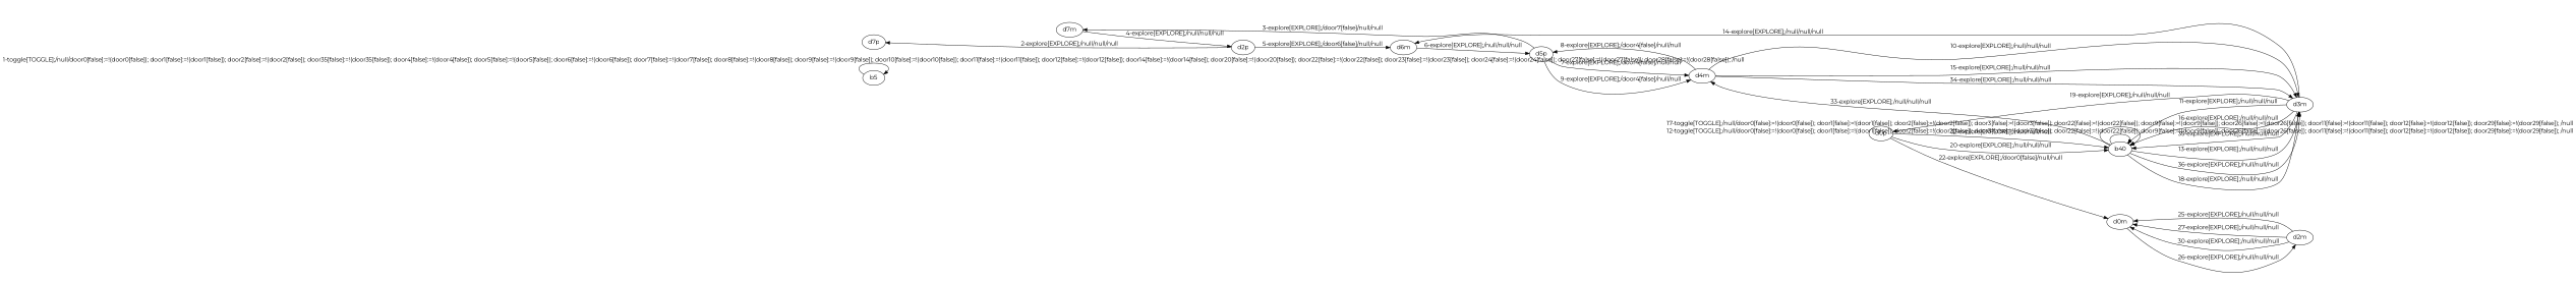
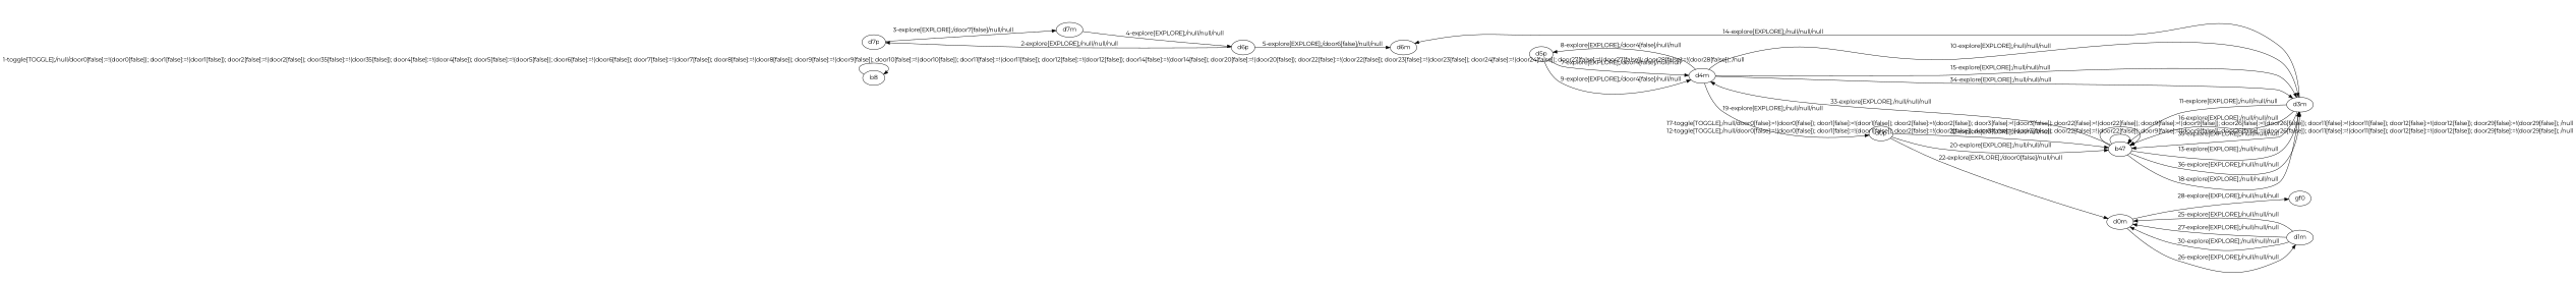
  digraph {
    fontname=Montserrat
    rankdir=LR
    node [fontname=Montserrat]
    edge [fontname=Montserrat]
-   b8 [label=b5]
+   b8
    d7p
    d7m
-   d6p [label=d2p]
+   d6p
    d6m
    n6 [label=d5p]
    d4m
    d3m
-   b40
+   b40 [label=b47]
    d0p
    d0m
-   d2m
+   d2m [label=d1m]
+   gf0
    b8 -> b8 [label="1-toggle[TOGGLE];/null/door0[false]:=!(door0[false]); door1[false]:=!(door1[false]); door2[false]:=!(door2[false]); door35[false]:=!(door35[false]); door4[false]:=!(door4[false]); door5[false]:=!(door5[false]); door6[false]:=!(door6[false]); door7[false]:=!(door7[false]); door8[false]:=!(door8[false]); door9[false]:=!(door9[false]); door10[false]:=!(door10[false]); door11[false]:=!(door11[false]); door12[false]:=!(door12[false]); door14[false]:=!(door14[false]); door20[false]:=!(door20[false]); door22[false]:=!(door22[false]); door23[false]:=!(door23[false]); door24[false]:=!(door24[false]); door27[false]:=!(door27[false]); door28[false]:=!(door28[false]); /null"]
-   n6 -> d7m [label="3-explore[EXPLORE];/door7[false]/null/null"]
+   d7p -> d7m [label="3-explore[EXPLORE];/door7[false]/null/null"]
    d7m -> d6p [label="4-explore[EXPLORE];/null/null/null"]
    d6p -> d7p [label="2-explore[EXPLORE];/null/null/null"]
    d6p -> d6m [label="5-explore[EXPLORE];/door6[false]/null/null"]
-   d6m -> n6 [label="6-explore[EXPLORE];/null/null/null"]
    n6 -> d4m [label="7-explore[EXPLORE];/door4[false]/null/null"]
    n6 -> d4m [label="9-explore[EXPLORE];/door4[false]/null/null"]
    d4m -> n6 [label="8-explore[EXPLORE];/door4[false]/null/null"]
    d4m -> d3m [label="10-explore[EXPLORE];/null/null/null"]
    d4m -> d3m [label="15-explore[EXPLORE];/null/null/null"]
    d4m -> d3m [label="34-explore[EXPLORE];/null/null/null"]
    d3m -> d6m [label="14-explore[EXPLORE];/null/null/null"]
    d3m -> b40 [label="11-explore[EXPLORE];/null/null/null"]
    d3m -> b40 [label="16-explore[EXPLORE];/null/null/null"]
    d3m -> b40 [label="35-explore[EXPLORE];/null/null/null"]
-   d3m -> d0p [label="19-explore[EXPLORE];/null/null/null"]
+   d4m -> d0p [label="19-explore[EXPLORE];/null/null/null"]
    b40 -> d4m [label="33-explore[EXPLORE];/null/null/null"]
    b40 -> d3m [label="13-explore[EXPLORE];/null/null/null"]
    b40 -> d3m [label="18-explore[EXPLORE];/null/null/null"]
    b40 -> d3m [label="36-explore[EXPLORE];/null/null/null"]
    b40 -> b40 [label="12-toggle[TOGGLE];/null/door0[false]:=!(door0[false]); door1[false]:=!(door1[false]); door2[false]:=!(door2[false]); door3[false]:=!(door3[false]); door22[false]:=!(door22[false]); door9[false]:=!(door9[false]); door26[false]:=!(door26[false]); door11[false]:=!(door11[false]); door12[false]:=!(door12[false]); door29[false]:=!(door29[false]); /null"]
    b40 -> b40 [label="17-toggle[TOGGLE];/null/door0[false]:=!(door0[false]); door1[false]:=!(door1[false]); door2[false]:=!(door2[false]); door3[false]:=!(door3[false]); door22[false]:=!(door22[false]); door9[false]:=!(door9[false]); door26[false]:=!(door26[false]); door11[false]:=!(door11[false]); door12[false]:=!(door12[false]); door29[false]:=!(door29[false]); /null"]
    d0p -> b40 [label="20-explore[EXPLORE];/null/null/null"]
    d0p -> b40 [label="32-explore[EXPLORE];/null/null/null"]
    d0p -> d0m [label="22-explore[EXPLORE];/door0[false]/null/null"]
    d0m -> d2m [label="26-explore[EXPLORE];/null/null/null"]
+   d0m -> gf0 [label="28-explore[EXPLORE];/null/null/null"]
    d2m -> d0m [label="25-explore[EXPLORE];/null/null/null"]
    d2m -> d0m [label="27-explore[EXPLORE];/null/null/null"]
    d2m -> d0m [label="30-explore[EXPLORE];/null/null/null"]
  }
